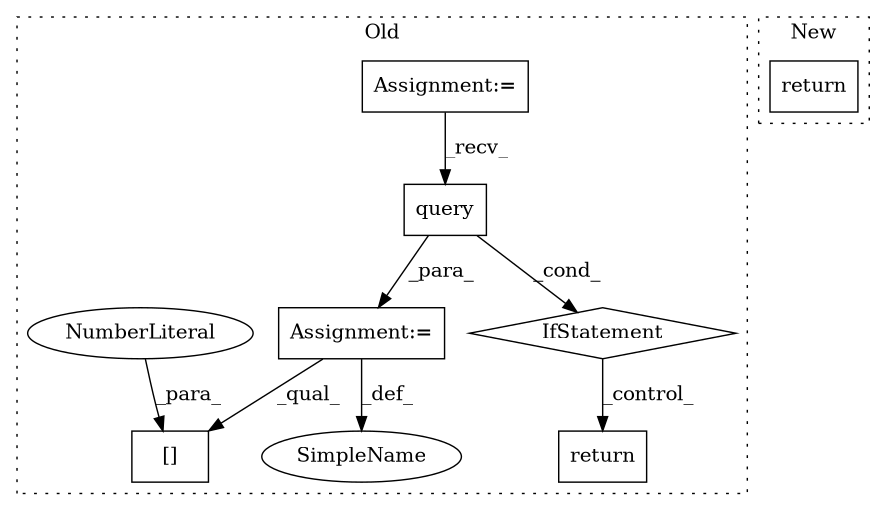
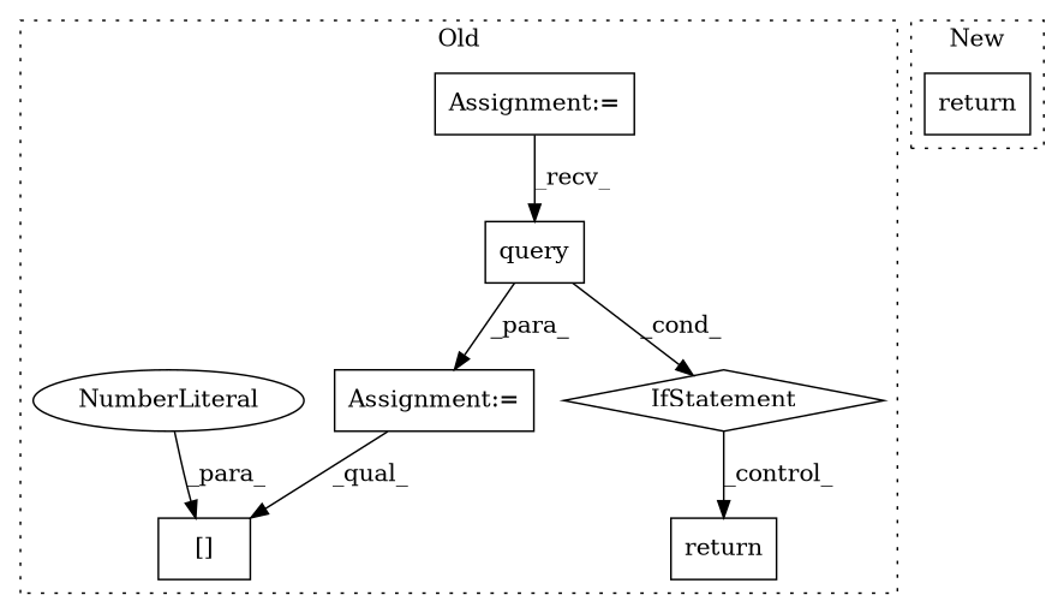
  digraph {
    node [a=7 l=1 shape=box]
    n1 [a=32 l="6,1" label=query s="1593,1614"]
    n2 [label="Assignment:=" s=1559]
    n3 [l=5 label="Assignment:=" s=1510]
    n4 [a=25 l="4,2" label=IfStatement s="1639,1654" shape=diamond]
    n5 [a=2 l="7,1" label="[]" s="1671,1679"]
    n6 [a=34 label=NumberLiteral s=1678 shape=ellipse]
-   n7 [a=42 label=SimpleName shape=ellipse l=""]
    n8 [a=41 l=7 label=return s=1702]
    n9 [a=41 l=7 label=return s=1372]
    subgraph cluster_1 {
      label=Old
      style=dotted
      n1
      n2
      n3
      n4
      n5
      n6
-     n7
      n8
    }
    subgraph cluster_2 {
      label=New
      style=dotted
      n9
    }
    n1 -> n2 [label=_para_]
    n1 -> n4 [label=_cond_]
    n2 -> n5 [label=_qual_]
-   n2 -> n7 [label=_def_]
    n3 -> n1 [label=_recv_]
    n4 -> n8 [label=_control_]
    n6 -> n5 [label=_para_]
  }
